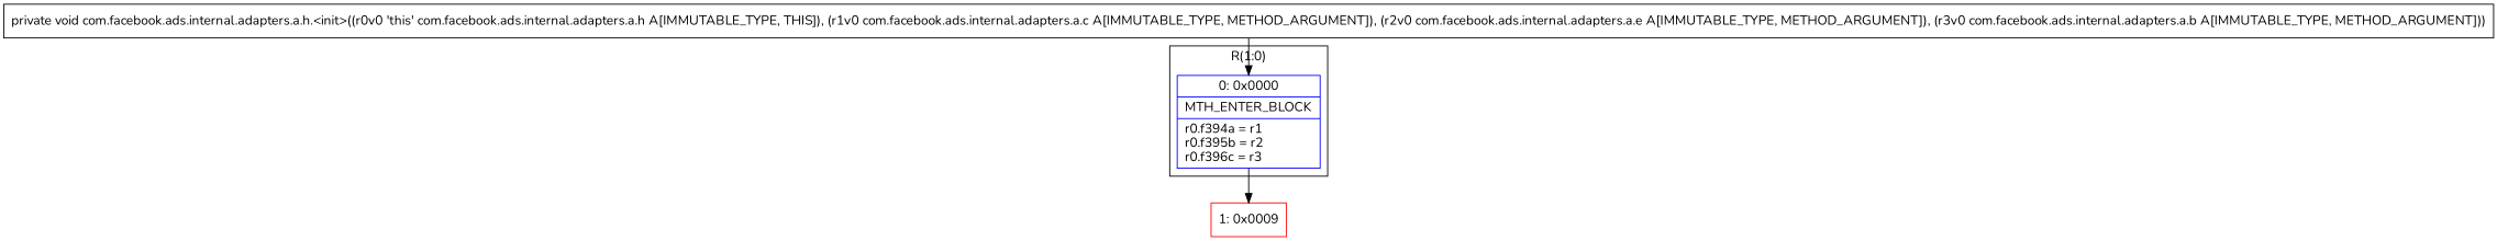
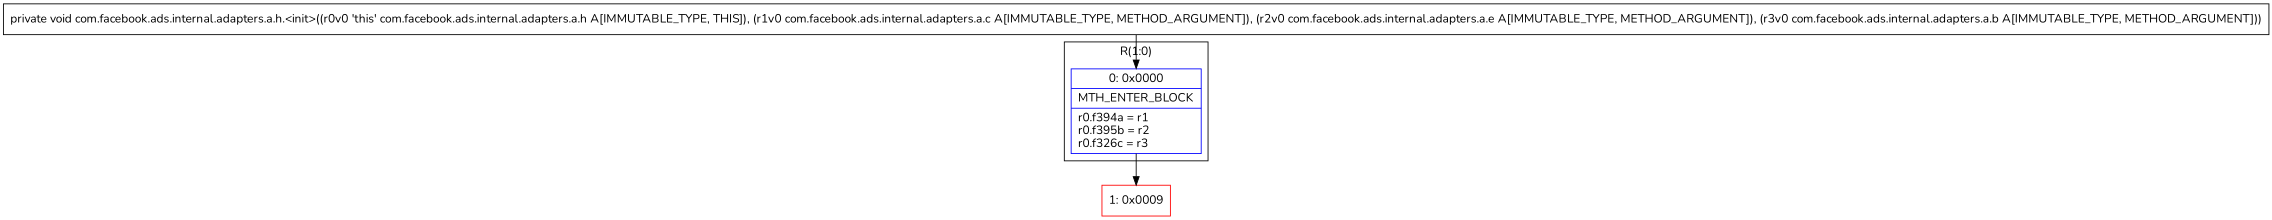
  digraph {
    fontname=Nunito
    node [shape=record fontname=Nunito]
    edge [fontname=Nunito]
-   n1 [color=blue label="{0\:\ 0x0000|MTH_ENTER_BLOCK\l|r0.f394a = r1\lr0.f395b = r2\lr0.f396c = r3\l}"]
+   n1 [color=blue label="{0\:\ 0x0000|MTH_ENTER_BLOCK\l|r0.f394a = r1\lr0.f395b = r2\lr0.f326c = r3\l}"]
    n2 [color=red label="{1\:\ 0x0009}"]
    n3 [label="{private void com.facebook.ads.internal.adapters.a.h.\<init\>((r0v0 'this' com.facebook.ads.internal.adapters.a.h A[IMMUTABLE_TYPE, THIS]), (r1v0 com.facebook.ads.internal.adapters.a.c A[IMMUTABLE_TYPE, METHOD_ARGUMENT]), (r2v0 com.facebook.ads.internal.adapters.a.e A[IMMUTABLE_TYPE, METHOD_ARGUMENT]), (r3v0 com.facebook.ads.internal.adapters.a.b A[IMMUTABLE_TYPE, METHOD_ARGUMENT])) }"]
    subgraph cluster_1 {
      label="R(1:0)"
      n1
    }
    n1 -> n2
    n3 -> n1
  }
